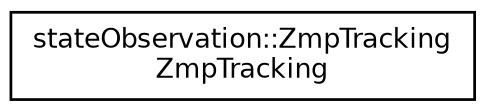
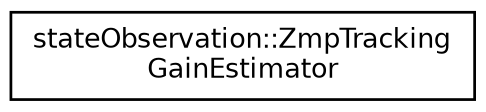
  digraph {
    rankdir=LR
-   n1 [color=black fillcolor=white fontname=Helvetica fontsize=10 height=0.2 label="stateObservation::ZmpTracking\lZmpTracking" shape=record style=filled width=0.4]
+   n1 [color=black fillcolor=white fontname=Helvetica fontsize=10 height=0.2 label="stateObservation::ZmpTracking\lGainEstimator" shape=record style=filled width=0.4]
  }
